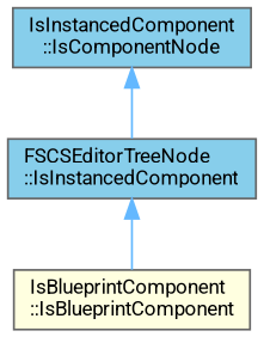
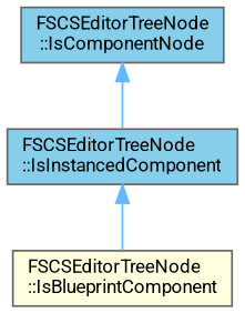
  digraph {
    fontname=Roboto
    rankdir=TB
    node [color=grey40 fillcolor=skyblue fontname=Roboto fontsize=10 shape=box style=filled]
    edge [color=steelblue1 dir=back fontname=Roboto fontsize=10 labelfontname=Helvetica labelfontsize=10 style=solid]
-   n1 [color=gray40 fontcolor=black height=0.2 label="IsInstancedComponent\l::IsComponentNode" width=0.4]
+   n1 [color=gray40 fontcolor=black height=0.2 label="FSCSEditorTreeNode\l::IsComponentNode" width=0.4]
    n2 [height=0.2 label="FSCSEditorTreeNode\l::IsInstancedComponent" width=0.4]
-   n3 [fillcolor=lightyellow height=0.2 label="IsBlueprintComponent\l::IsBlueprintComponent" width=0.4]
+   n3 [fillcolor=lightyellow height=0.2 label="FSCSEditorTreeNode\l::IsBlueprintComponent" width=0.4]
    n1 -> n2
    n2 -> n3
  }
